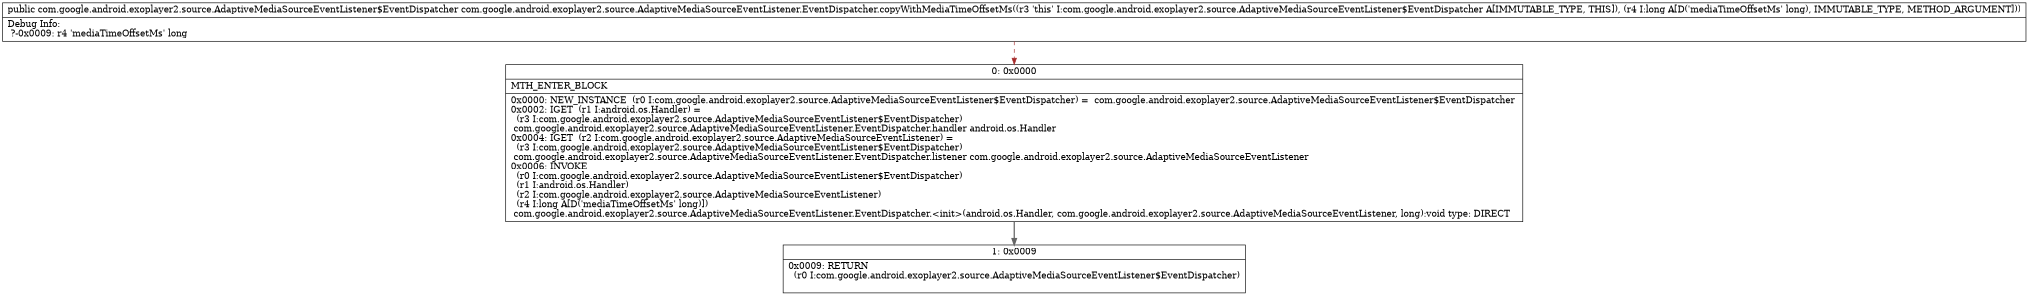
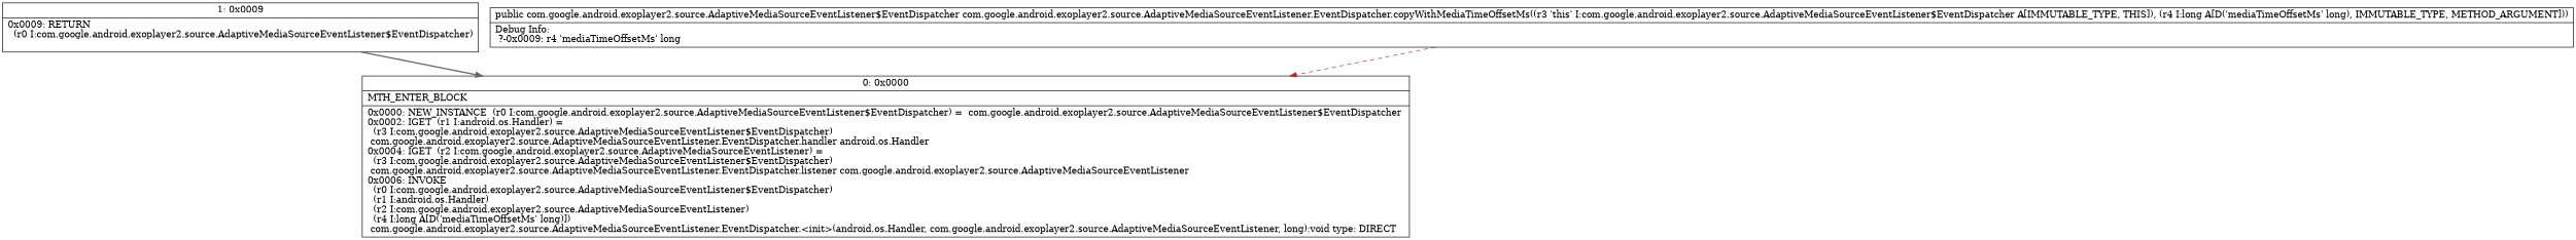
  digraph {
    node [shape=record]
    n1 [label="{0\:\ 0x0000|MTH_ENTER_BLOCK\l|0x0000: NEW_INSTANCE  (r0 I:com.google.android.exoplayer2.source.AdaptiveMediaSourceEventListener$EventDispatcher) =  com.google.android.exoplayer2.source.AdaptiveMediaSourceEventListener$EventDispatcher \l0x0002: IGET  (r1 I:android.os.Handler) = \l  (r3 I:com.google.android.exoplayer2.source.AdaptiveMediaSourceEventListener$EventDispatcher)\l com.google.android.exoplayer2.source.AdaptiveMediaSourceEventListener.EventDispatcher.handler android.os.Handler \l0x0004: IGET  (r2 I:com.google.android.exoplayer2.source.AdaptiveMediaSourceEventListener) = \l  (r3 I:com.google.android.exoplayer2.source.AdaptiveMediaSourceEventListener$EventDispatcher)\l com.google.android.exoplayer2.source.AdaptiveMediaSourceEventListener.EventDispatcher.listener com.google.android.exoplayer2.source.AdaptiveMediaSourceEventListener \l0x0006: INVOKE  \l  (r0 I:com.google.android.exoplayer2.source.AdaptiveMediaSourceEventListener$EventDispatcher)\l  (r1 I:android.os.Handler)\l  (r2 I:com.google.android.exoplayer2.source.AdaptiveMediaSourceEventListener)\l  (r4 I:long A[D('mediaTimeOffsetMs' long)])\l com.google.android.exoplayer2.source.AdaptiveMediaSourceEventListener.EventDispatcher.\<init\>(android.os.Handler, com.google.android.exoplayer2.source.AdaptiveMediaSourceEventListener, long):void type: DIRECT \l}"]
    n2 [label="{1\:\ 0x0009|0x0009: RETURN  \l  (r0 I:com.google.android.exoplayer2.source.AdaptiveMediaSourceEventListener$EventDispatcher)\l \l}"]
    n3 [label="{public com.google.android.exoplayer2.source.AdaptiveMediaSourceEventListener$EventDispatcher com.google.android.exoplayer2.source.AdaptiveMediaSourceEventListener.EventDispatcher.copyWithMediaTimeOffsetMs((r3 'this' I:com.google.android.exoplayer2.source.AdaptiveMediaSourceEventListener$EventDispatcher A[IMMUTABLE_TYPE, THIS]), (r4 I:long A[D('mediaTimeOffsetMs' long), IMMUTABLE_TYPE, METHOD_ARGUMENT]))  | Debug Info:\l  ?\-0x0009: r4 'mediaTimeOffsetMs' long\l}"]
-   n1 -> n2 [color=gray40 style=bold]
+   n2 -> n1 [color=gray40 style=bold]
    n3 -> n1 [color=brown style=dashed]
  }
